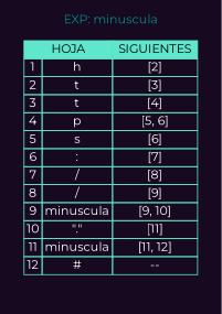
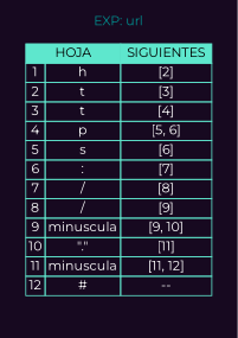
  digraph {
    bgcolor="#170920"
    fontcolor=cyan4
    label=" "
    fontname=Montserrat
    n1 [fontname=Montserrat label=<                 <table border="0" cellspacing="0" cellborder="1" color="#5ee7cd">                     <tr><td  colspan="2" align="center" bgcolor="#5ee7cd"><font color="black"> HOJA </font></td>                     <td  align="center" bgcolor="#5ee7cd"><font color="black"> SIGUIENTES </font></td></tr>                     <tr><td><font color="white" align="center">1</font></td>                     <td align="center"><font color="white">h</font></td>                     <td ><font color="white" align="center">[2]</font></td></tr>                     <tr><td><font color="white" align="center">2</font></td>                     <td align="center"><font color="white">t</font></td>                     <td ><font color="white" align="center">[3]</font></td></tr>                     <tr><td><font color="white" align="center">3</font></td>                     <td align="center"><font color="white">t</font></td>                     <td ><font color="white" align="center">[4]</font></td></tr>                     <tr><td><font color="white" align="center">4</font></td>                     <td align="center"><font color="white">p</font></td>                     <td ><font color="white" align="center">[5, 6]</font></td></tr>                     <tr><td><font color="white" align="center">5</font></td>                     <td align="center"><font color="white">s</font></td>                     <td ><font color="white" align="center">[6]</font></td></tr>                     <tr><td><font color="white" align="center">6</font></td>                     <td align="center"><font color="white">:</font></td>                     <td ><font color="white" align="center">[7]</font></td></tr>                     <tr><td><font color="white" align="center">7</font></td>                     <td align="center"><font color="white">/</font></td>                     <td ><font color="white" align="center">[8]</font></td></tr>                     <tr><td><font color="white" align="center">8</font></td>                     <td align="center"><font color="white">/</font></td>                     <td ><font color="white" align="center">[9]</font></td></tr>                     <tr><td><font color="white" align="center">9</font></td>                     <td align="center"><font color="white">minuscula</font></td>                     <td ><font color="white" align="center">[9, 10]</font></td></tr>                     <tr><td><font color="white" align="center">10</font></td>                     <td align="center"><font color="white">"."</font></td>                     <td ><font color="white" align="center">[11]</font></td></tr>                     <tr><td><font color="white" align="center">11</font></td>                     <td align="center"><font color="white">minuscula</font></td>                     <td ><font color="white" align="center">[11, 12]</font></td></tr>                     <tr><td><font color="white" align="center">12</font></td>                     <td align="center"><font color="white">#</font></td>                     <td ><font color="white" align="center">--</font></td></tr>                 </table>         > ordering=in shape=none]
    subgraph cluster_1 {
      color="#170920"
-     label="EXP: minuscula"
+     label="EXP: url"
      n1
    }
  }
